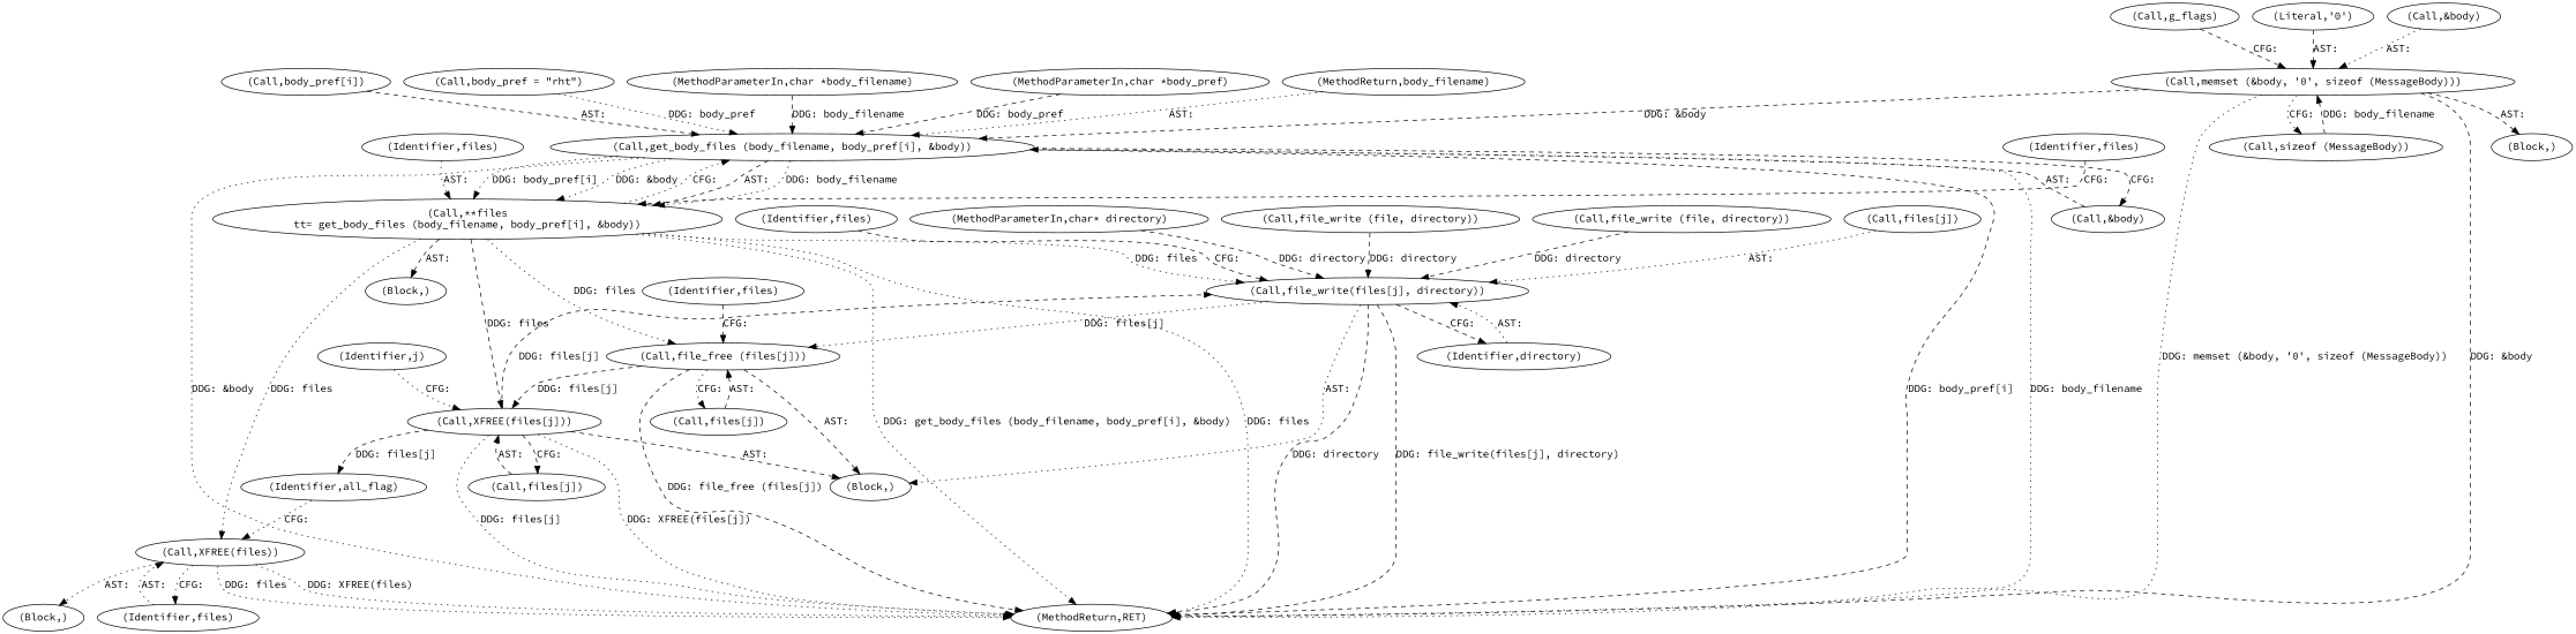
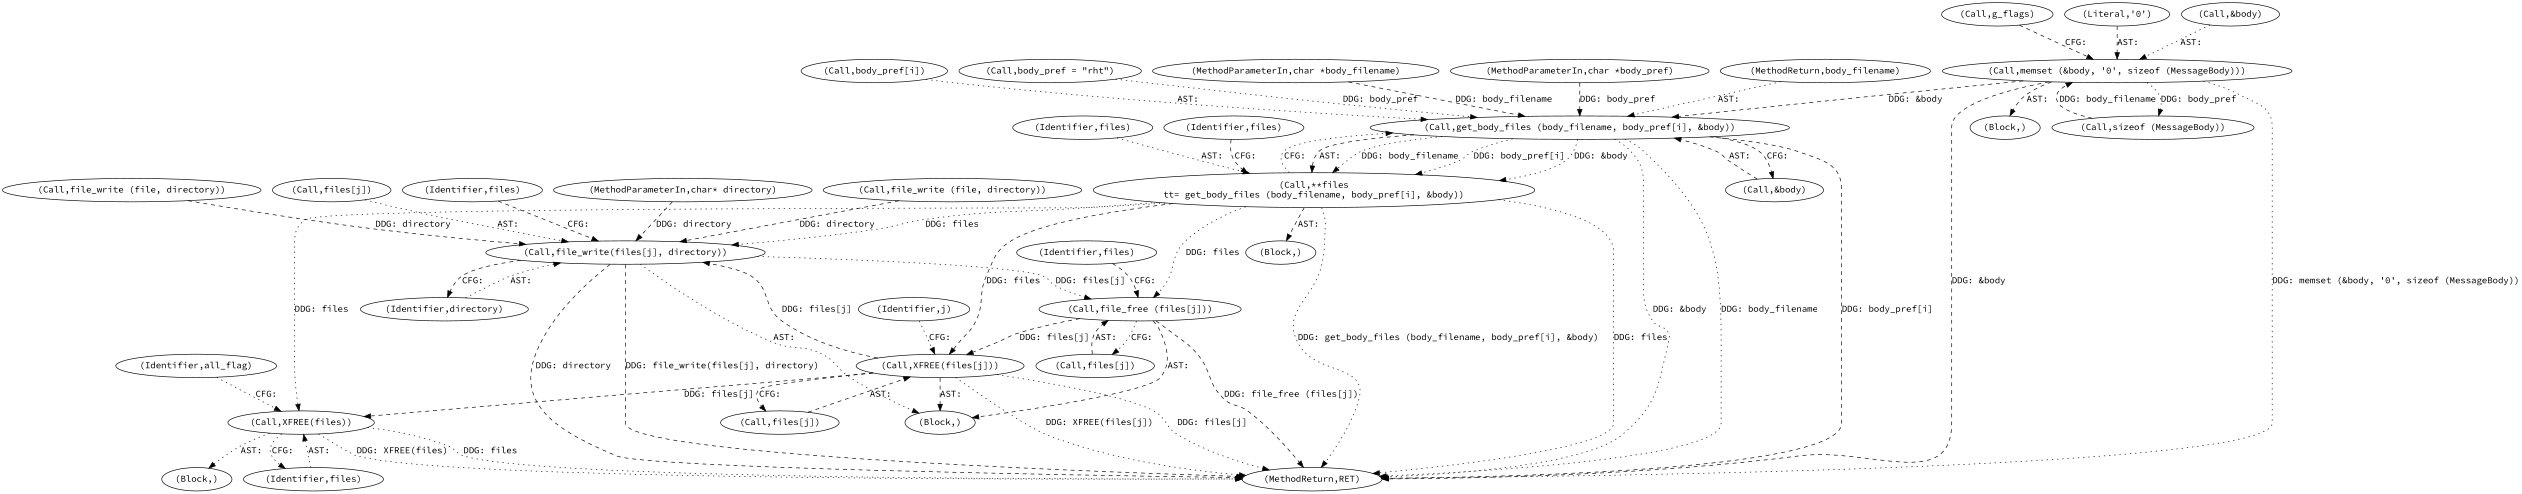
  digraph {
    fontname="Source Code Pro"
    node [fontname="Source Code Pro"]
    edge [fontname="Source Code Pro" style=dashed]
    n1 [label="(Call,memset (&body, '\0', sizeof (MessageBody)))"]
    n2 [label="(Call,get_body_files (body_filename, body_pref[i], &body))"]
    n3 [label="(Block,)"]
    n4 [label="(Call,sizeof (MessageBody))"]
    n5 [label="(MethodReturn,RET)"]
    n6 [label="(Call,**files\n\t\t= get_body_files (body_filename, body_pref[i], &body))"]
    n7 [label="(Call,&body)"]
    n8 [label="(Call,file_write(files[j], directory))"]
    n9 [label="(Call,file_free (files[j]))"]
    n10 [label="(Call,XFREE(files[j]))"]
    n11 [label="(Call,XFREE(files))"]
    n12 [label="(Block,)"]
    n13 [label="(Identifier,directory)"]
    n14 [label="(Block,)"]
    n15 [label="(Call,files[j])"]
    n16 [label="(Call,files[j])"]
    n17 [label="(Identifier,files)"]
    n18 [label="(Block,)"]
    n19 [label="(Call,body_pref[i])"]
    n20 [label="(Call,file_write (file, directory))"]
    n21 [label="(Identifier,files)"]
    n22 [label="(Identifier,j)"]
    n23 [label="(Call,files[j])"]
    n24 [label="(Call,g_flags)"]
    n25 [label="(Literal,'\0')"]
    n26 [label="(Identifier,files)"]
    n27 [label="(Identifier,all_flag)"]
    n28 [label="(Identifier,files)"]
    n29 [label="(Call,body_pref = \"rht\")"]
    n30 [label="(MethodParameterIn,char *body_filename)"]
    n31 [label="(MethodParameterIn,char* directory)"]
    n32 [label="(MethodParameterIn,char *body_pref)"]
    n33 [label="(MethodReturn,body_filename)"]
    n34 [label="(Call,file_write (file, directory))"]
    n35 [label="(Identifier,files)"]
    n36 [label="(Call,&body)"]
    n1 -> n2 [label="DDG: &body"]
    n1 -> n3 [label="AST: "]
-   n1 -> n4 [label="CFG: " style=dotted]
+   n1 -> n4 [label="DDG: body_pref" style=dotted]
    n1 -> n5 [label="DDG: memset (&body, '\0', sizeof (MessageBody))" style=dotted]
    n1 -> n5 [label="DDG: &body"]
    n2 -> n5 [label="DDG: &body" style=dotted]
    n2 -> n5 [label="DDG: body_filename" style=dotted]
    n2 -> n5 [label="DDG: body_pref[i]"]
    n2 -> n6 [label="AST: "]
    n2 -> n6 [label="DDG: body_filename" style=dotted]
    n2 -> n6 [label="DDG: body_pref[i]" style=dotted]
    n2 -> n6 [label="DDG: &body" style=dotted]
    n2 -> n7 [label="CFG: "]
    n4 -> n1 [label="DDG: body_filename"]
    n6 -> n2 [label="CFG: " style=dotted]
    n6 -> n5 [label="DDG: get_body_files (body_filename, body_pref[i], &body)" style=dotted]
    n6 -> n5 [label="DDG: files" style=dotted]
    n6 -> n8 [label="DDG: files" style=dotted]
    n6 -> n9 [label="DDG: files" style=dotted]
    n6 -> n10 [label="DDG: files"]
    n6 -> n11 [label="DDG: files" style=dotted]
    n6 -> n12 [label="AST: "]
    n7 -> n2 [label="AST: "]
    n8 -> n5 [label="DDG: directory"]
    n8 -> n5 [label="DDG: file_write(files[j], directory)"]
    n8 -> n9 [label="DDG: files[j]" style=dotted]
    n8 -> n13 [label="CFG: "]
    n8 -> n14 [label="AST: " style=dotted]
    n9 -> n5 [label="DDG: file_free (files[j])"]
    n9 -> n10 [label="DDG: files[j]"]
    n9 -> n14 [label="AST: "]
    n9 -> n15 [label="CFG: " style=dotted]
    n10 -> n5 [label="DDG: XFREE(files[j])" style=dotted]
    n10 -> n5 [label="DDG: files[j]" style=dotted]
    n10 -> n8 [label="DDG: files[j]"]
-   n10 -> n27 [label="DDG: files[j]"]
+   n10 -> n11 [label="DDG: files[j]"]
    n10 -> n14 [label="AST: "]
    n10 -> n16 [label="CFG: "]
    n11 -> n5 [label="DDG: XFREE(files)" style=dotted]
    n11 -> n5 [label="DDG: files" style=dotted]
    n11 -> n17 [label="CFG: " style=dotted]
    n11 -> n18 [label="AST: " style=dotted]
    n13 -> n8 [label="AST: " style=dotted]
    n15 -> n9 [label="AST: "]
    n16 -> n10 [label="AST: "]
    n17 -> n11 [label="AST: " style=dotted]
-   n19 -> n2 [label="AST: "]
+   n19 -> n2 [label="AST: " style=dotted]
    n20 -> n8 [label="DDG: directory"]
    n21 -> n6 [label="CFG: "]
    n22 -> n10 [label="CFG: " style=dotted]
    n23 -> n8 [label="AST: " style=dotted]
    n24 -> n1 [label="CFG: "]
    n25 -> n1 [label="AST: "]
    n26 -> n8 [label="CFG: "]
    n27 -> n11 [label="CFG: " style=dotted]
    n28 -> n6 [label="AST: " style=dotted]
    n29 -> n2 [label="DDG: body_pref" style=dotted]
    n30 -> n2 [label="DDG: body_filename"]
    n31 -> n8 [label="DDG: directory"]
    n32 -> n2 [label="DDG: body_pref"]
    n33 -> n2 [label="AST: " style=dotted]
    n34 -> n8 [label="DDG: directory"]
    n35 -> n9 [label="CFG: "]
    n36 -> n1 [label="AST: " style=dotted]
  }
